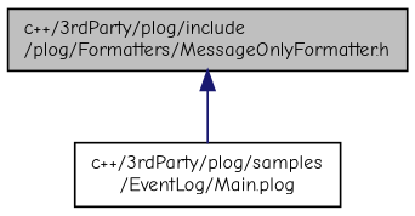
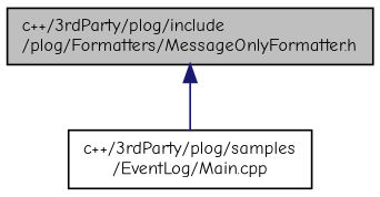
  digraph {
    fontname="Comic Neue"
    node [color=black fontname="Comic Neue" fontsize=10 shape=record]
    n1 [fillcolor=grey75 fontcolor=black height=0.2 label="c++/3rdParty/plog/include\l/plog/Formatters/MessageOnlyFormatter.h" style=filled width=0.4]
-   n2 [height=0.2 label="c++/3rdParty/plog/samples\l/EventLog/Main.plog" width=0.4]
+   n2 [height=0.2 label="c++/3rdParty/plog/samples\l/EventLog/Main.cpp" width=0.4]
    n1 -> n2 [color=midnightblue dir=back fontname="Comic Neue" fontsize=10 labelfontname=Helvetica labelfontsize=10 style=solid]
  }
